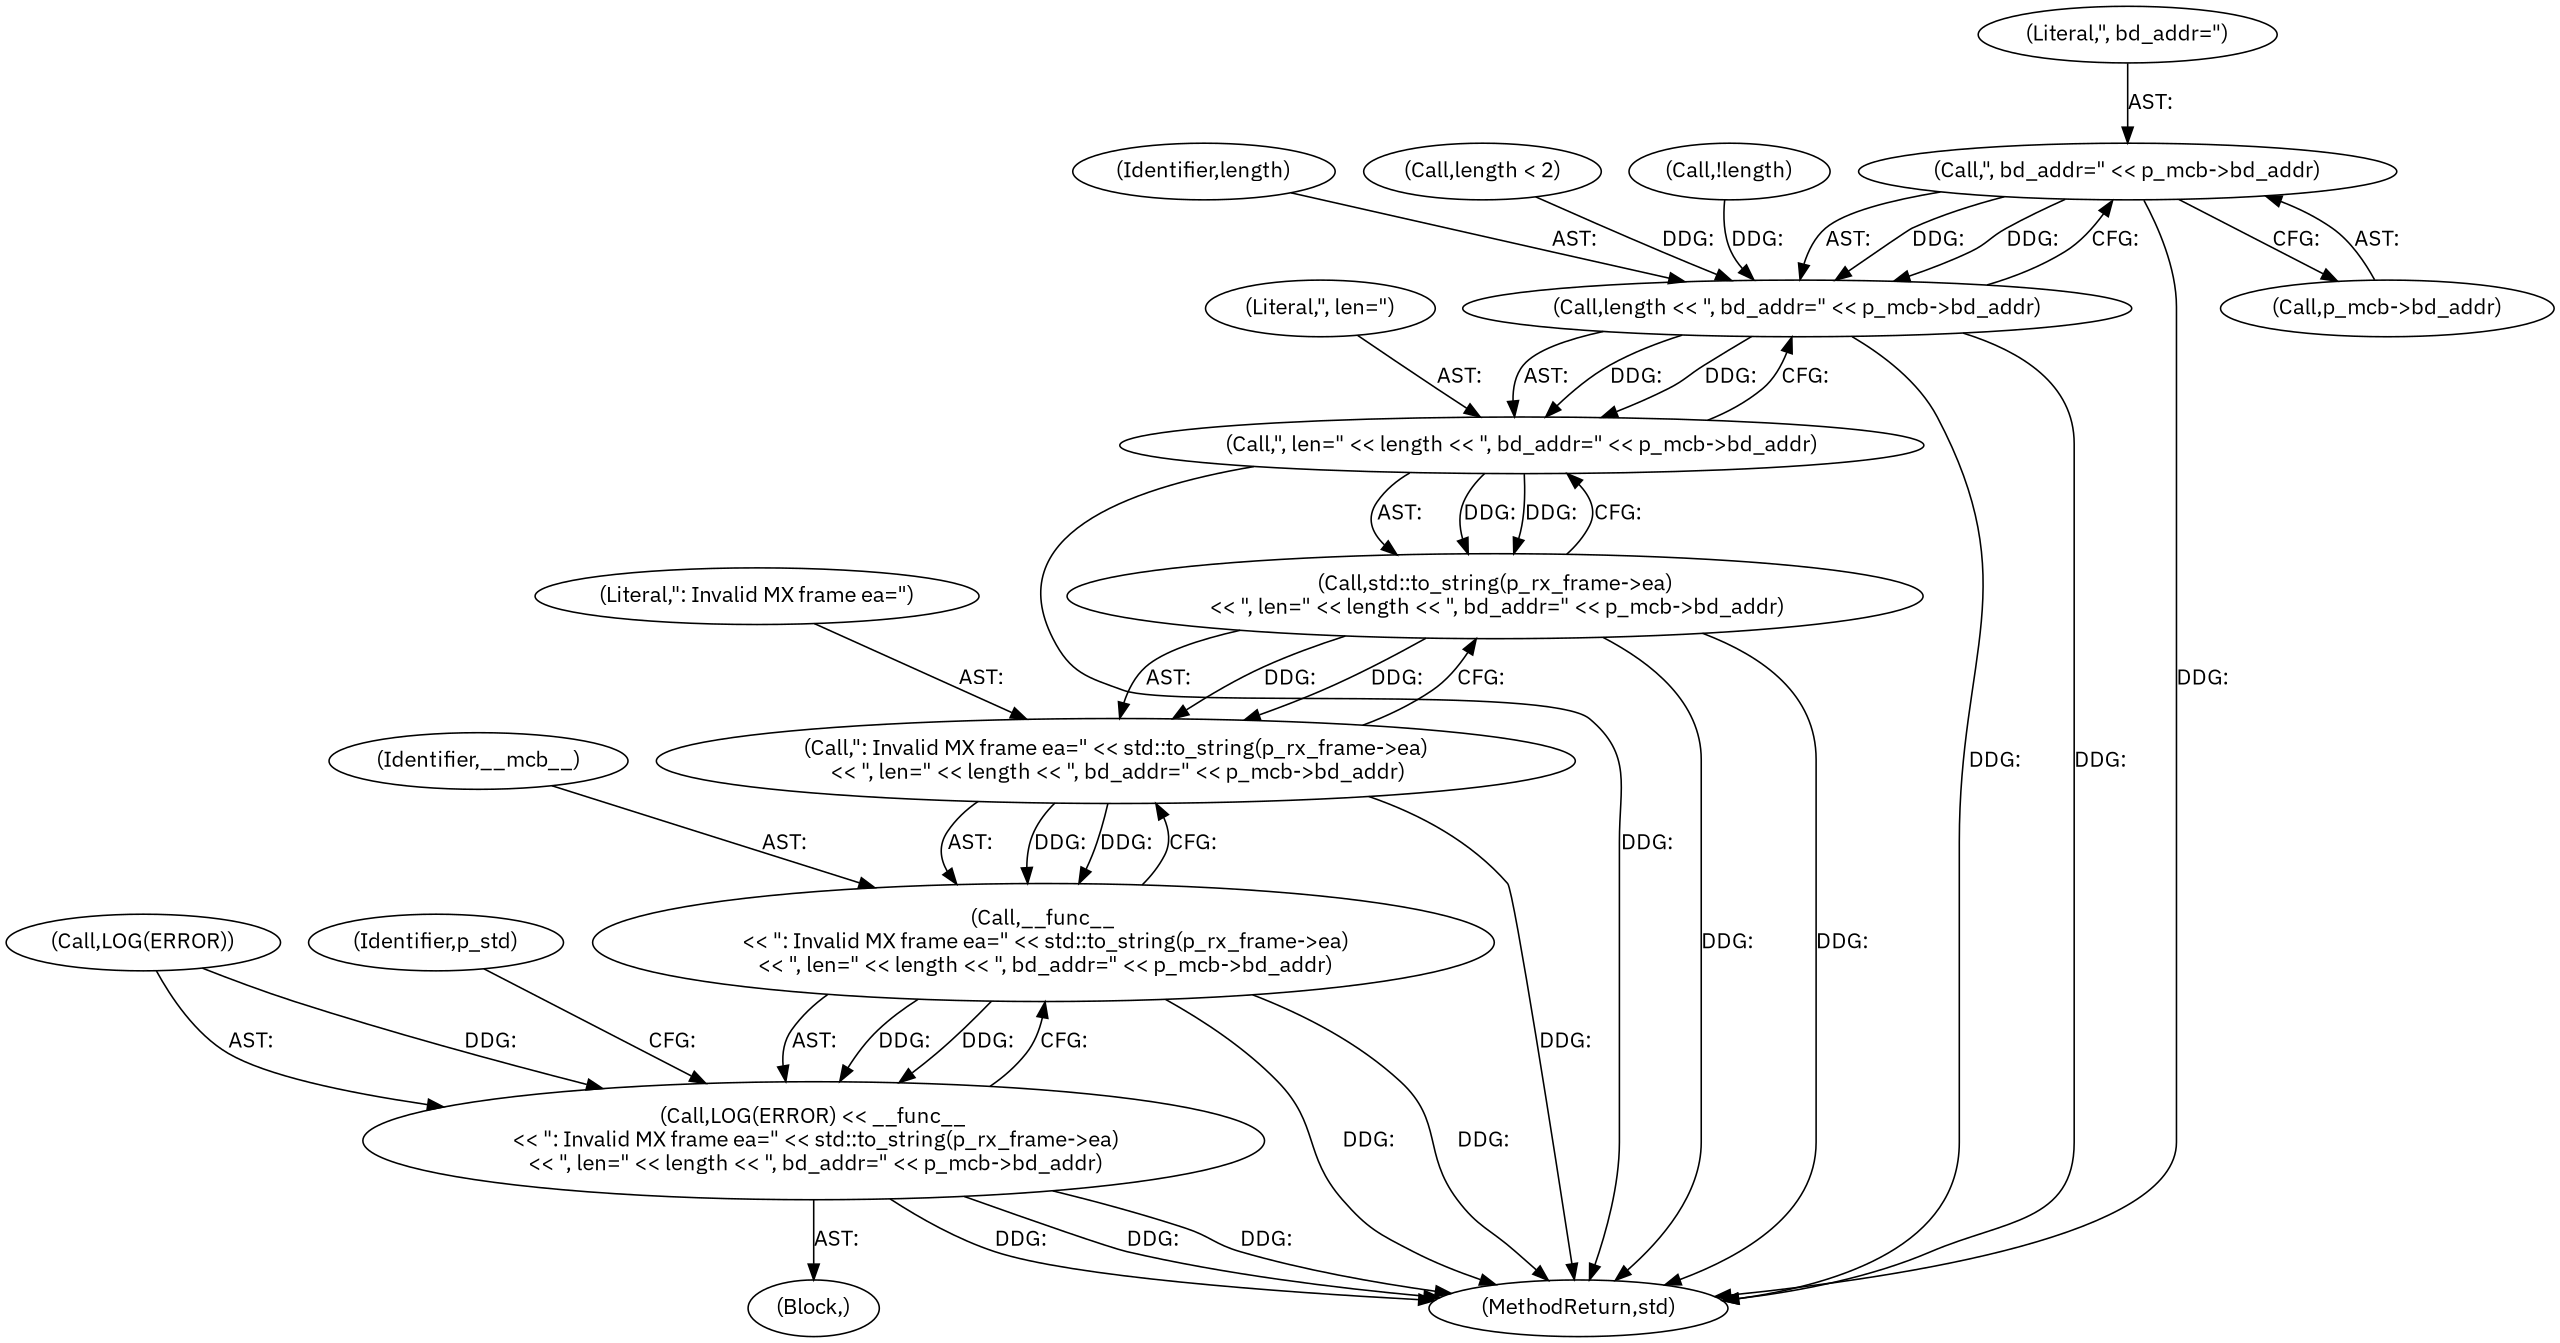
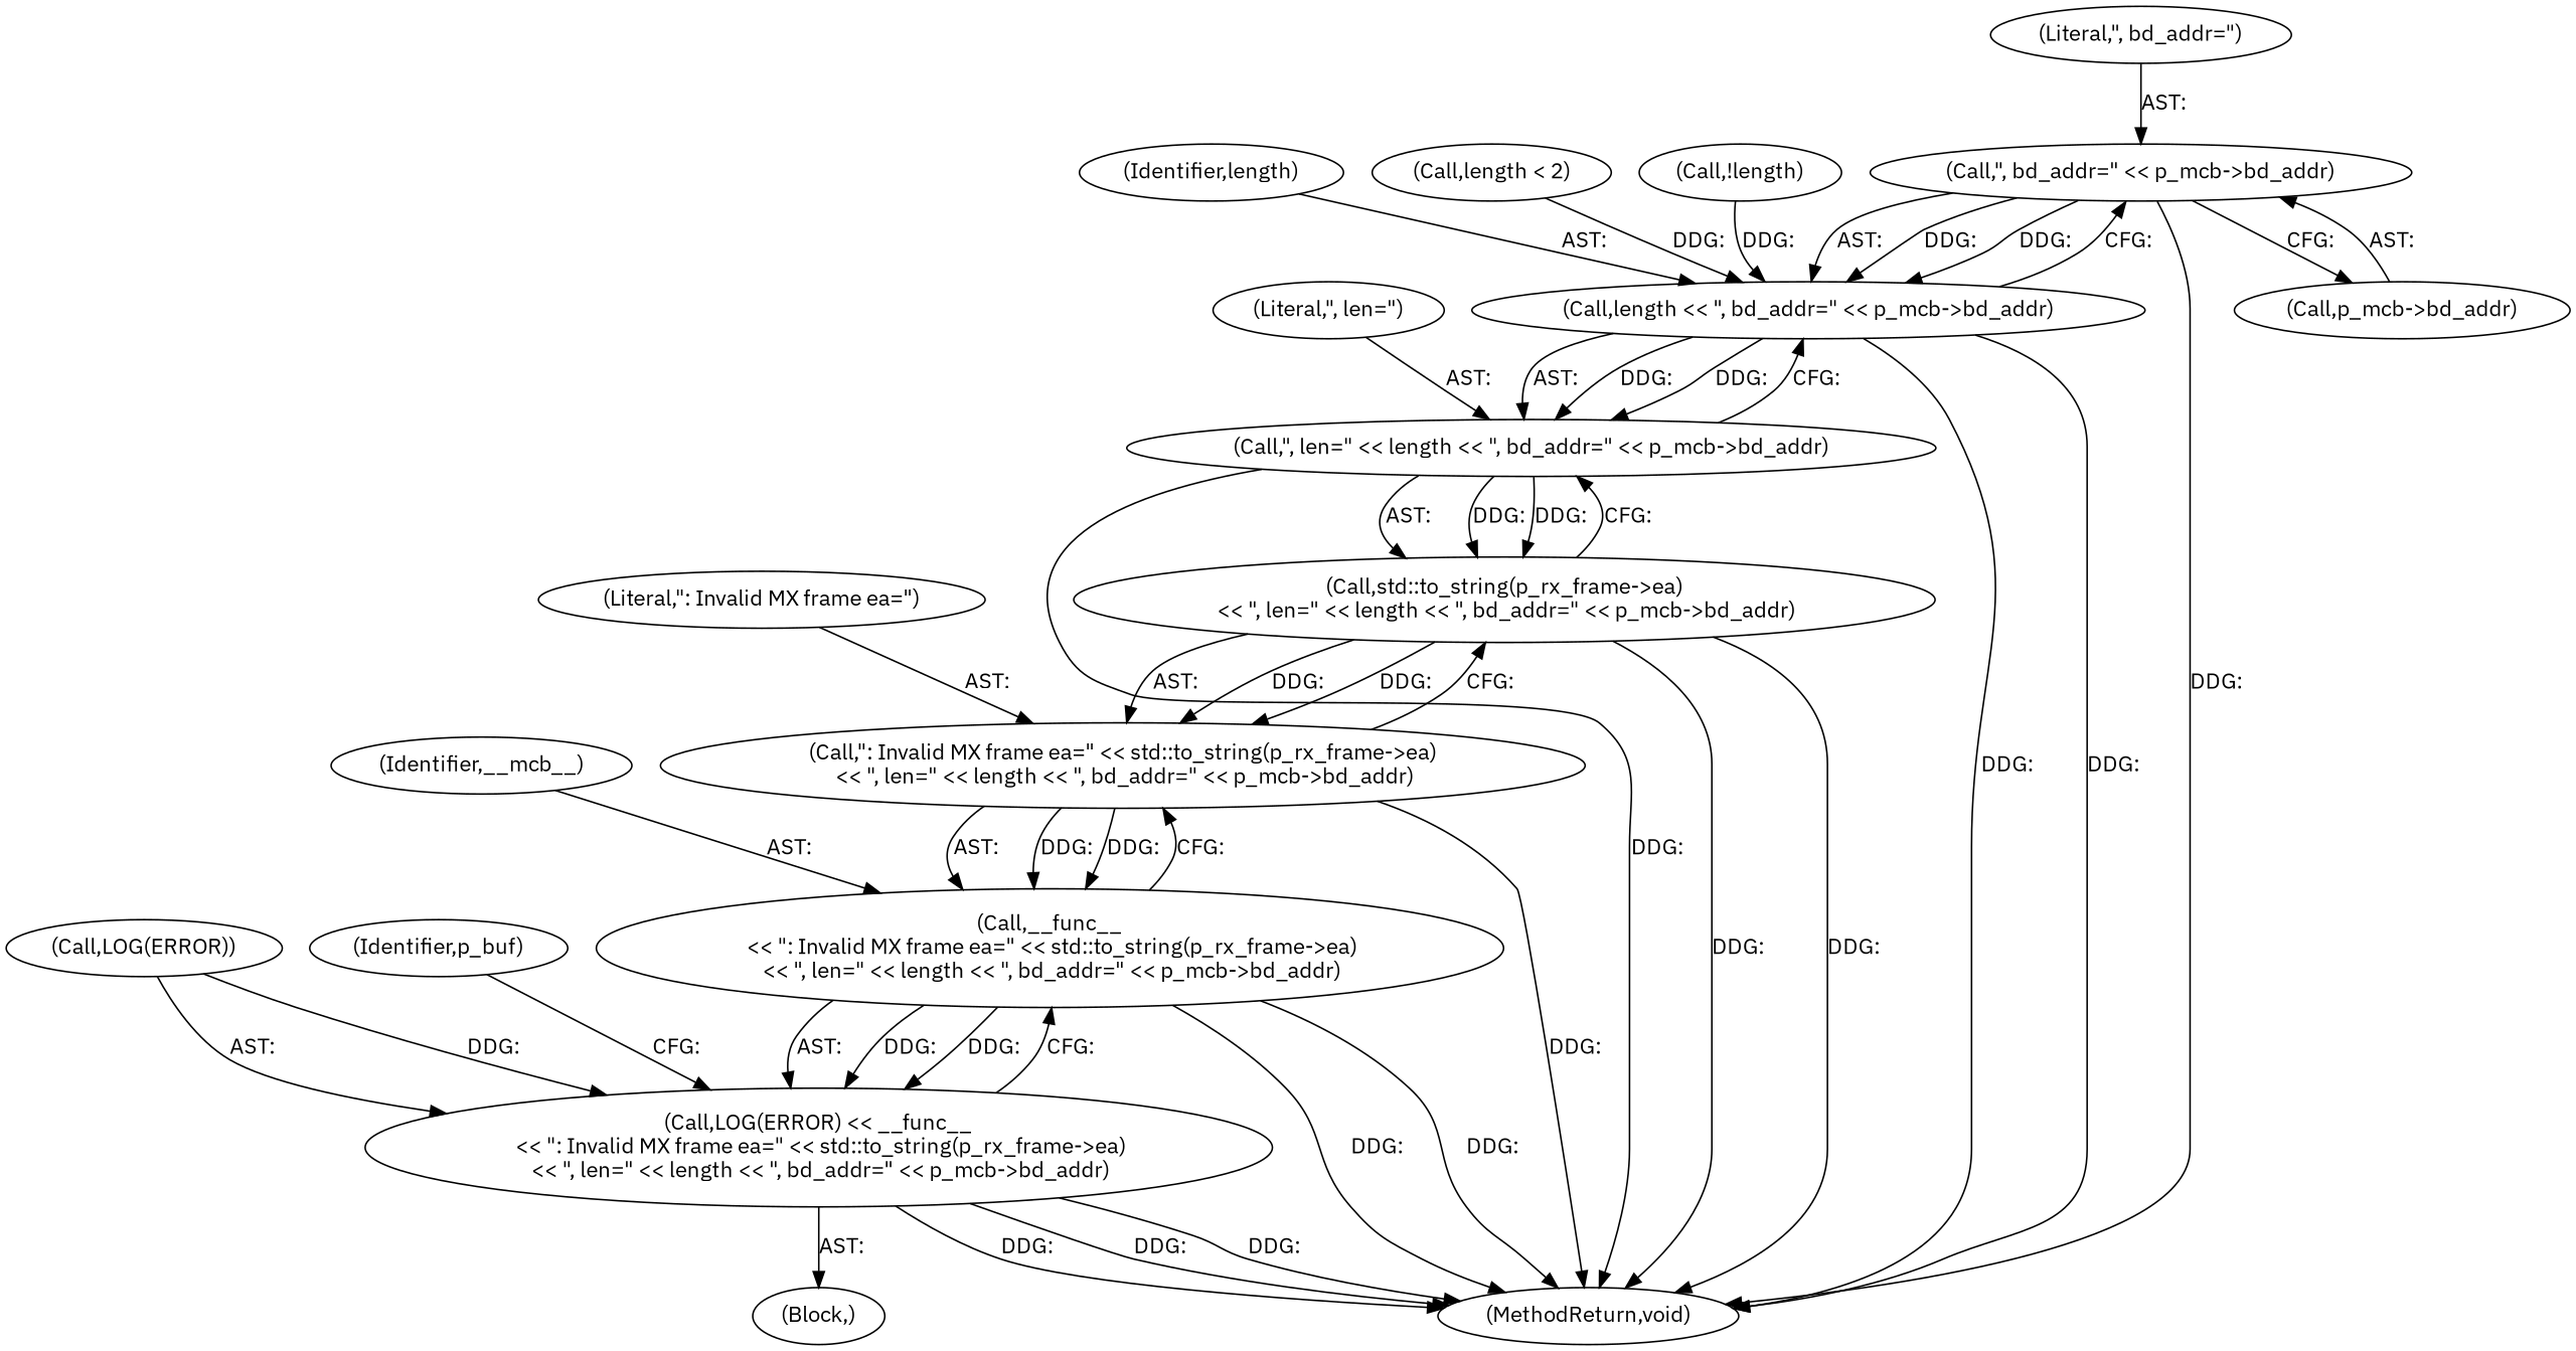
  digraph {
    fontname="IBM Plex Sans"
    node [fontname="IBM Plex Sans"]
    edge [fontname="IBM Plex Sans"]
    n1 [label="(Call,\", bd_addr=\" << p_mcb->bd_addr)"]
    n2 [label="(Call,length << \", bd_addr=\" << p_mcb->bd_addr)"]
-   n3 [label="(MethodReturn,std)"]
+   n3 [label="(MethodReturn,void)"]
    n4 [label="(Call,p_mcb->bd_addr)"]
    n5 [label="(Call,\", len=\" << length << \", bd_addr=\" << p_mcb->bd_addr)"]
    n6 [label="(Call,std::to_string(p_rx_frame->ea)\n << \", len=\" << length << \", bd_addr=\" << p_mcb->bd_addr)"]
    n7 [label="(Call,\": Invalid MX frame ea=\" << std::to_string(p_rx_frame->ea)\n << \", len=\" << length << \", bd_addr=\" << p_mcb->bd_addr)"]
    n8 [label="(Call,__func__\n << \": Invalid MX frame ea=\" << std::to_string(p_rx_frame->ea)\n << \", len=\" << length << \", bd_addr=\" << p_mcb->bd_addr)"]
    n9 [label="(Call,LOG(ERROR) << __func__\n << \": Invalid MX frame ea=\" << std::to_string(p_rx_frame->ea)\n << \", len=\" << length << \", bd_addr=\" << p_mcb->bd_addr)"]
    n10 [label="(Block,)"]
    n11 [label="(Identifier,__mcb__)"]
    n12 [label="(Literal,\": Invalid MX frame ea=\")"]
    n13 [label="(Literal,\", len=\")"]
    n14 [label="(Call,LOG(ERROR))"]
    n15 [label="(Identifier,length)"]
-   n16 [label="(Identifier,p_std)"]
+   n16 [label="(Identifier,p_buf)"]
    n17 [label="(Call,length < 2)"]
    n18 [label="(Call,!length)"]
    n19 [label="(Literal,\", bd_addr=\")"]
    n1 -> n2 [label="AST: "]
    n1 -> n2 [label="DDG: "]
    n1 -> n2 [label="DDG: "]
    n1 -> n3 [label="DDG: "]
    n1 -> n4 [label="CFG: "]
    n2 -> n1 [label="CFG: "]
    n2 -> n3 [label="DDG: "]
    n2 -> n3 [label="DDG: "]
    n2 -> n5 [label="AST: "]
    n2 -> n5 [label="DDG: "]
    n2 -> n5 [label="DDG: "]
    n4 -> n1 [label="AST: "]
    n5 -> n2 [label="CFG: "]
    n5 -> n3 [label="DDG: "]
    n5 -> n6 [label="AST: "]
    n5 -> n6 [label="DDG: "]
    n5 -> n6 [label="DDG: "]
    n6 -> n3 [label="DDG: "]
    n6 -> n3 [label="DDG: "]
    n6 -> n5 [label="CFG: "]
    n6 -> n7 [label="AST: "]
    n6 -> n7 [label="DDG: "]
    n6 -> n7 [label="DDG: "]
    n7 -> n3 [label="DDG: "]
    n7 -> n6 [label="CFG: "]
    n7 -> n8 [label="AST: "]
    n7 -> n8 [label="DDG: "]
    n7 -> n8 [label="DDG: "]
    n8 -> n3 [label="DDG: "]
    n8 -> n3 [label="DDG: "]
    n8 -> n7 [label="CFG: "]
    n8 -> n9 [label="AST: "]
    n8 -> n9 [label="DDG: "]
    n8 -> n9 [label="DDG: "]
    n9 -> n3 [label="DDG: "]
    n9 -> n3 [label="DDG: "]
    n9 -> n3 [label="DDG: "]
    n9 -> n8 [label="CFG: "]
    n9 -> n10 [label="AST: "]
    n11 -> n8 [label="AST: "]
    n12 -> n7 [label="AST: "]
    n13 -> n5 [label="AST: "]
    n14 -> n9 [label="AST: "]
    n14 -> n9 [label="DDG: "]
    n15 -> n2 [label="AST: "]
    n16 -> n9 [label="CFG: "]
    n17 -> n2 [label="DDG: "]
    n18 -> n2 [label="DDG: "]
    n19 -> n1 [label="AST: "]
  }
